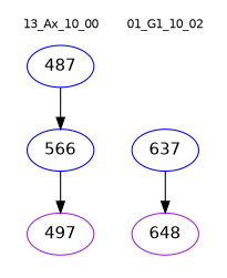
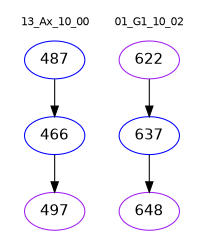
  digraph {
    fontname="DejaVu Sans"
    node [color=blue fontname="DejaVu Sans"]
    edge [color=black fontname="DejaVu Sans"]
    n1 [label=487]
-   n2 [label=566]
+   n2 [label=466]
    n3 [color=purple label=497]
+   n4 [color=purple label=622]
    n5 [label=637]
    n6 [color=purple label=648]
    subgraph cluster_1 {
      color=white
      fontsize=10
      label="13_Ax_10_00"
      n1
      n2
      n3
    }
    subgraph cluster_2 {
      color=white
      fontsize=10
      label="01_G1_10_02"
+     n4
      n5
      n6
    }
    n1 -> n2
    n2 -> n3
+   n4 -> n5
    n5 -> n6
  }
